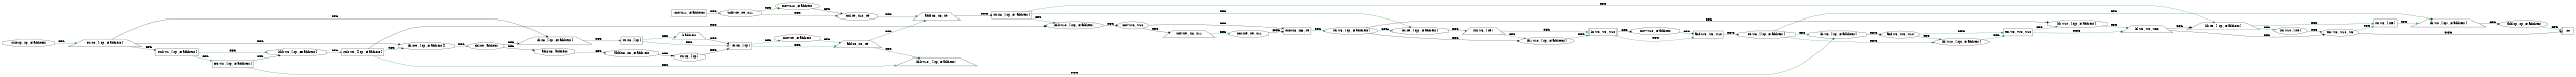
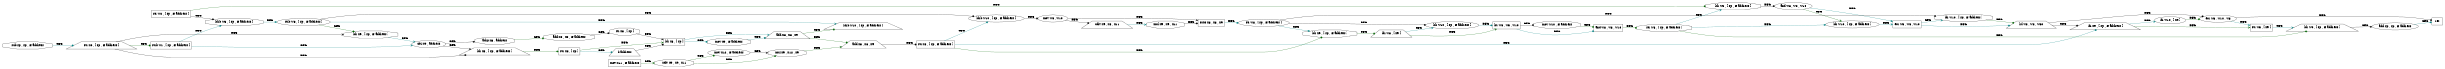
  digraph {
    rankdir=LR
    node [shape=octagon]
    edge [arrowhead=dot color=teal]
    n1 [label="sub sp , sp , # address"]
    n2 [label="str x0 , [ sp , # address ]" shape=trapezium]
    n3 [label="strb w1 , [ sp , # address ]" shape=box]
    n4 [label="ldr x9 , [ sp , # address ]"]
    n5 [label="ldr x8 , [ sp , # address ]" shape=trapezium]
    n6 [label="str w2 , [ sp , # address ]" shape=box]
    n7 [label="ldrb w8 , [ sp , # address ]"]
    n8 [label="cbz x9 , address" shape=ellipse]
    n9 [label="str x8 , [ sp ]" shape=box]
    n10 [label="ldr w8 , [ sp , # address ]"]
-   n11 [label="strb w8 , [ sp , # address ]" shape=box]
+   n11 [label="strb w8 , [ sp , # address ]" shape=ellipse]
    n12 [label="and w8 , w8 , w10" shape=ellipse]
    n13 [label="ldrb w10 , [ sp , # address ]" shape=trapezium]
    n14 [label="ldrb w10 , [ sp , # address ]" shape=ellipse]
    n15 [label="mov w8 , w10" shape=ellipse]
    n16 [label="adrp x8 , address"]
    n17 [label="add x8 , x8 , # address"]
    n18 [label="str x8 , [ sp ]"]
    n19 [label="ldr x8 , [ sp ]" shape=box]
    n20 [label="b address" shape=trapezium]
    n21 [label="mov x9 , # address"]
    n22 [label="add x8 , x8 , x9" shape=trapezium]
    n23 [label="add x8 , x8 , x9" shape=trapezium]
    n24 [label="str x8 , [ sp , # address ]" shape=box]
    n25 [label="mov x11 , # address" shape=box]
    n26 [label="udiv x9 , x9 , x11"]
    n27 [label="mov x12 , # address" shape=ellipse]
    n28 [label="mul x9 , x12 , x9"]
    n29 [label="ldr x9 , [ sp , # address ]"]
    n30 [label="ldr x9 , [ sp , # address ]" shape=trapezium]
    n31 [label="ldr w8 , [ x9 ]" shape=trapezium]
    n32 [label="ldr w10 , [ x9 ]" shape=ellipse]
    n33 [label="str w8 , [ x9 ]" shape=box]
    n34 [label="udiv x9 , x8 , x11" shape=trapezium]
    n35 [label="subs x8 , x8 , x9" shape=box]
    n36 [label="mul x9 , x9 , x11"]
    n37 [label="str w8 , [ sp , # address ]" shape=ellipse]
    n38 [label="ldr w10 , [ sp , # address ]" shape=ellipse]
    n39 [label="ldr w10 , [ sp , # address ]"]
    n40 [label="lsr w8 , w8 , w10" shape=box]
    n41 [label="lsl w8 , w8 , w60" shape=trapezium]
    n42 [label="mov w10 , # address"]
    n43 [label="and w8 , w8 , w10" shape=box]
    n44 [label="str w8 , [ sp , # address ]"]
    n45 [label="ldr w10 , [ sp , # address ]" shape=ellipse]
    n46 [label="ldr w0 , [ sp , # address ]" shape=trapezium]
    n47 [label="eor w8 , w8 , w10" shape=box]
    n48 [label="add sp , sp , # address" shape=ellipse]
    n49 [label="eor w8 , w10 , w8" shape=ellipse]
    n50 [label=ret shape=box]
    n1 -> n2 [label=CFG]
    n2 -> n3 [color=darkgreen label=CFG]
    n2 -> n4 [arrowhead=vee color=black label=DFG]
    n2 -> n5 [color=black label=DFG]
-   n3 -> n6 [arrowhead=vee label=CFG]
+   n3 -> n8 [arrowhead=vee label=CFG]
    n3 -> n7 [arrowhead=diamond label=DFG]
    n4 -> n8 [arrowhead=vee label=DFG]
    n5 -> n9 [arrowhead=diamond color=darkgreen label=DFG]
    n6 -> n7 [arrowhead=diamond color=black label=CFG]
    n6 -> n10 [color=darkgreen label=DFG]
    n7 -> n11 [arrowhead=diamond label=DFG]
    n8 -> n5 [arrowhead=vee color=black label=CFG]
    n8 -> n16 [arrowhead=diamond color=black label=CFG]
    n9 -> n19 [arrowhead=vee color=darkgreen label=DFG]
    n9 -> n20 [label=CFG]
    n10 -> n12 [color=black label=DFG]
    n11 -> n4 [arrowhead=diamond color=darkgreen label=CFG]
    n11 -> n13 [arrowhead=vee label=DFG]
    n11 -> n14 [color=black label=DFG]
    n12 -> n45 [arrowhead=vee color=darkgreen label=CFG]
    n12 -> n47 [arrowhead=diamond label=DFG]
    n14 -> n15 [color=black label=DFG]
    n15 -> n34 [color=black label=DFG]
    n15 -> n35 [arrowhead=vee color=black label=DFG]
    n16 -> n17 [color=darkgreen label=CFG]
    n17 -> n18 [arrowhead=diamond color=black label=CFG]
    n18 -> n19 [arrowhead=vee color=black label=DFG]
    n19 -> n21 [label=CFG]
    n19 -> n22 [arrowhead=vee label=DFG]
    n20 -> n19 [color=black label=CFG]
    n21 -> n22 [label=CFG]
    n22 -> n13 [color=darkgreen label=CFG]
    n22 -> n23 [color=darkgreen label=DFG]
    n23 -> n24 [color=black label=DFG]
    n24 -> n14 [arrowhead=diamond label=CFG]
    n24 -> n29 [color=darkgreen label=DFG]
    n24 -> n30 [label=DFG]
    n25 -> n26 [arrowhead=vee color=darkgreen label=CFG]
    n26 -> n27 [color=darkgreen label=CFG]
    n26 -> n28 [arrowhead=diamond color=darkgreen label=DFG]
    n27 -> n28 [arrowhead=vee color=black label=CFG]
    n28 -> n23 [arrowhead=vee color=darkgreen label=DFG]
    n29 -> n31 [color=darkgreen label=DFG]
    n30 -> n32 [arrowhead=vee label=DFG]
    n30 -> n33 [arrowhead=vee color=darkgreen label=DFG]
    n31 -> n38 [arrowhead=vee label=CFG]
    n31 -> n40 [arrowhead=vee color=darkgreen label=DFG]
    n32 -> n49 [color=darkgreen label=DFG]
    n33 -> n46 [arrowhead=vee label=CFG]
    n34 -> n36 [arrowhead=vee label=DFG]
    n35 -> n37 [label=DFG]
    n36 -> n35 [arrowhead=diamond color=black label=DFG]
    n37 -> n29 [arrowhead=diamond label=CFG]
    n37 -> n38 [color=black label=DFG]
    n37 -> n39 [color=black label=DFG]
    n38 -> n40 [arrowhead=diamond label=DFG]
    n39 -> n41 [color=darkgreen label=DFG]
    n40 -> n42 [color=black label=CFG]
    n40 -> n43 [label=DFG]
    n41 -> n30 [arrowhead=diamond color=black label=CFG]
    n41 -> n49 [color=black label=DFG]
    n42 -> n43 [color=darkgreen label=CFG]
    n43 -> n44 [color=darkgreen label=DFG]
    n44 -> n10 [arrowhead=vee label=CFG]
    n44 -> n45 [arrowhead=diamond label=DFG]
    n44 -> n46 [arrowhead=diamond color=darkgreen label=DFG]
    n45 -> n47 [arrowhead=vee label=DFG]
    n46 -> n48 [arrowhead=diamond color=black label=CFG]
    n47 -> n39 [arrowhead=vee label=CFG]
    n47 -> n41 [arrowhead=diamond label=DFG]
    n48 -> n50 [arrowhead=diamond label=CFG]
    n49 -> n33 [arrowhead=vee label=DFG]
    n49 -> n50 [color=black label=DFG]
  }
